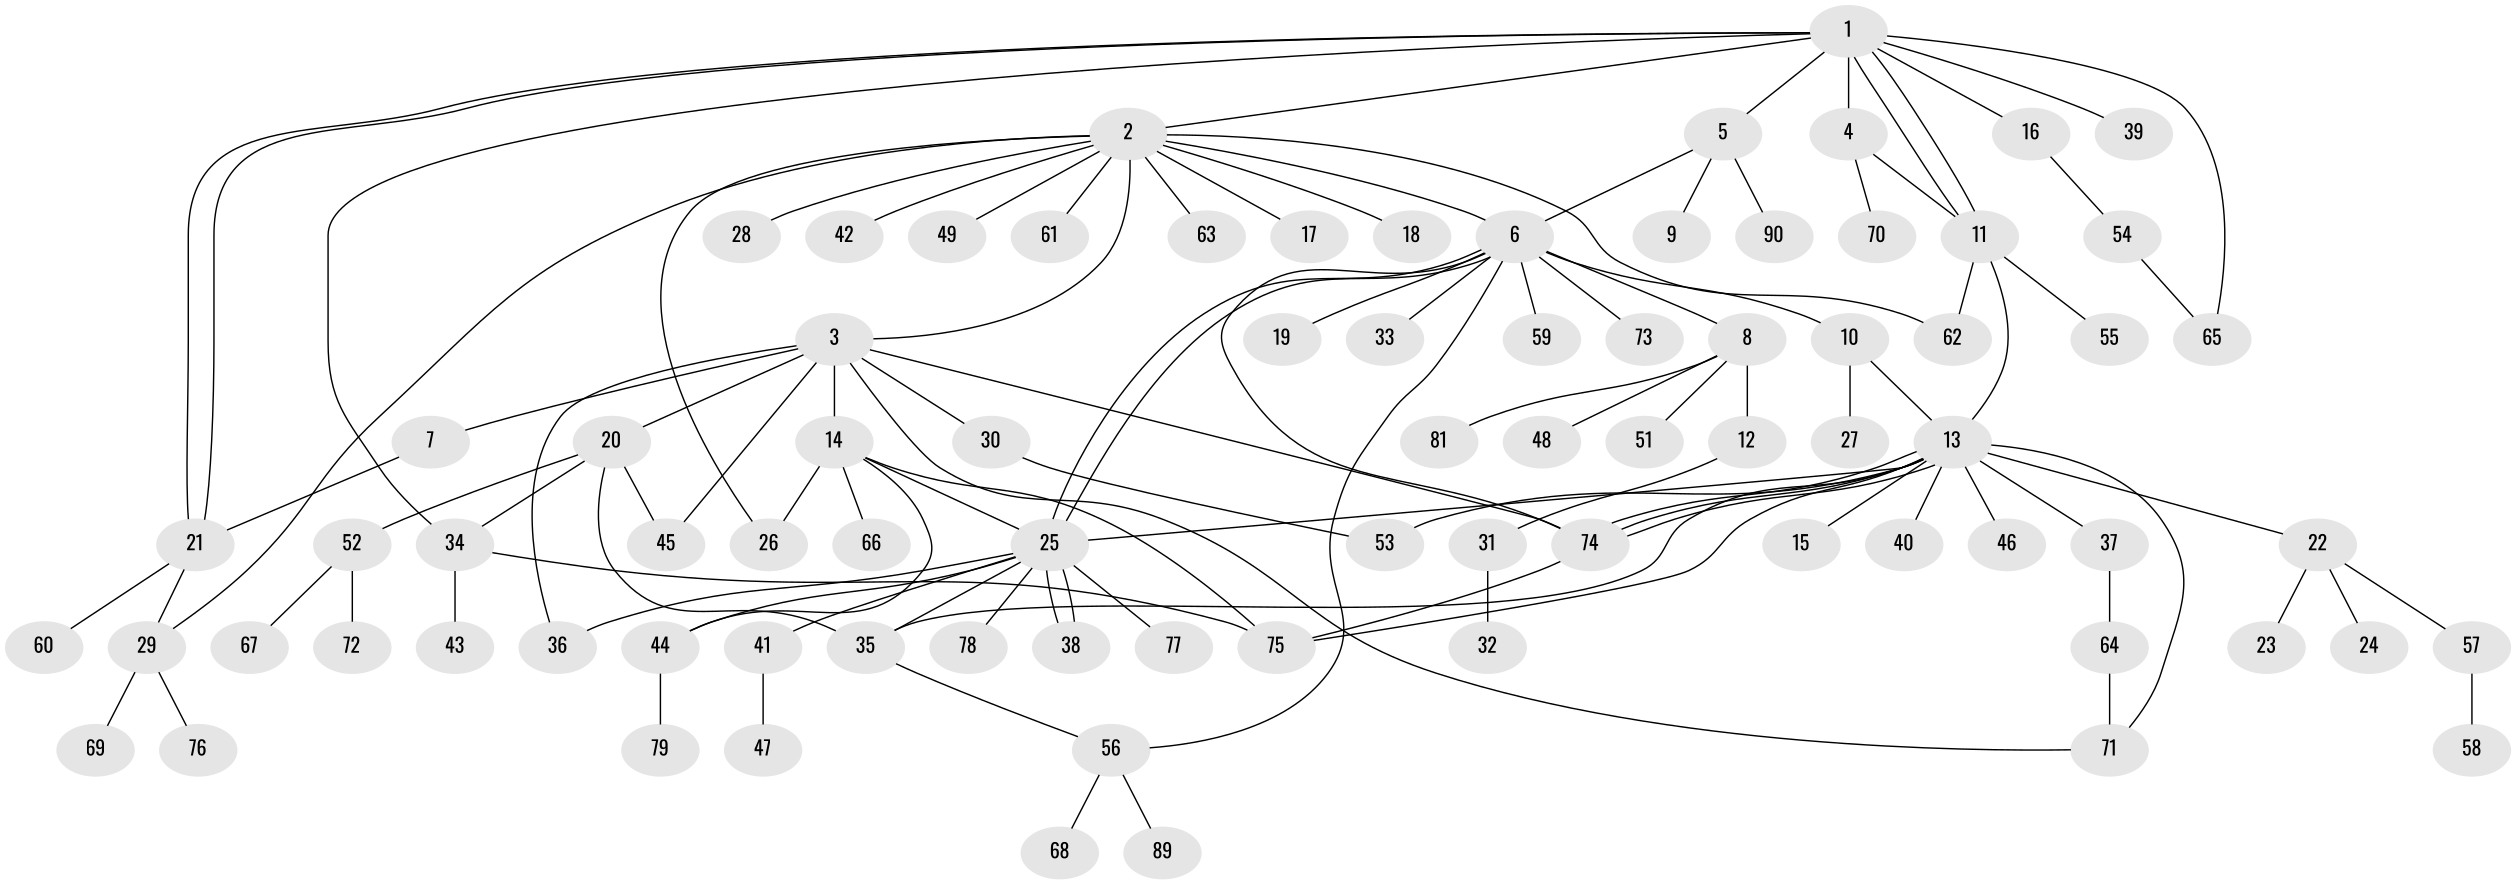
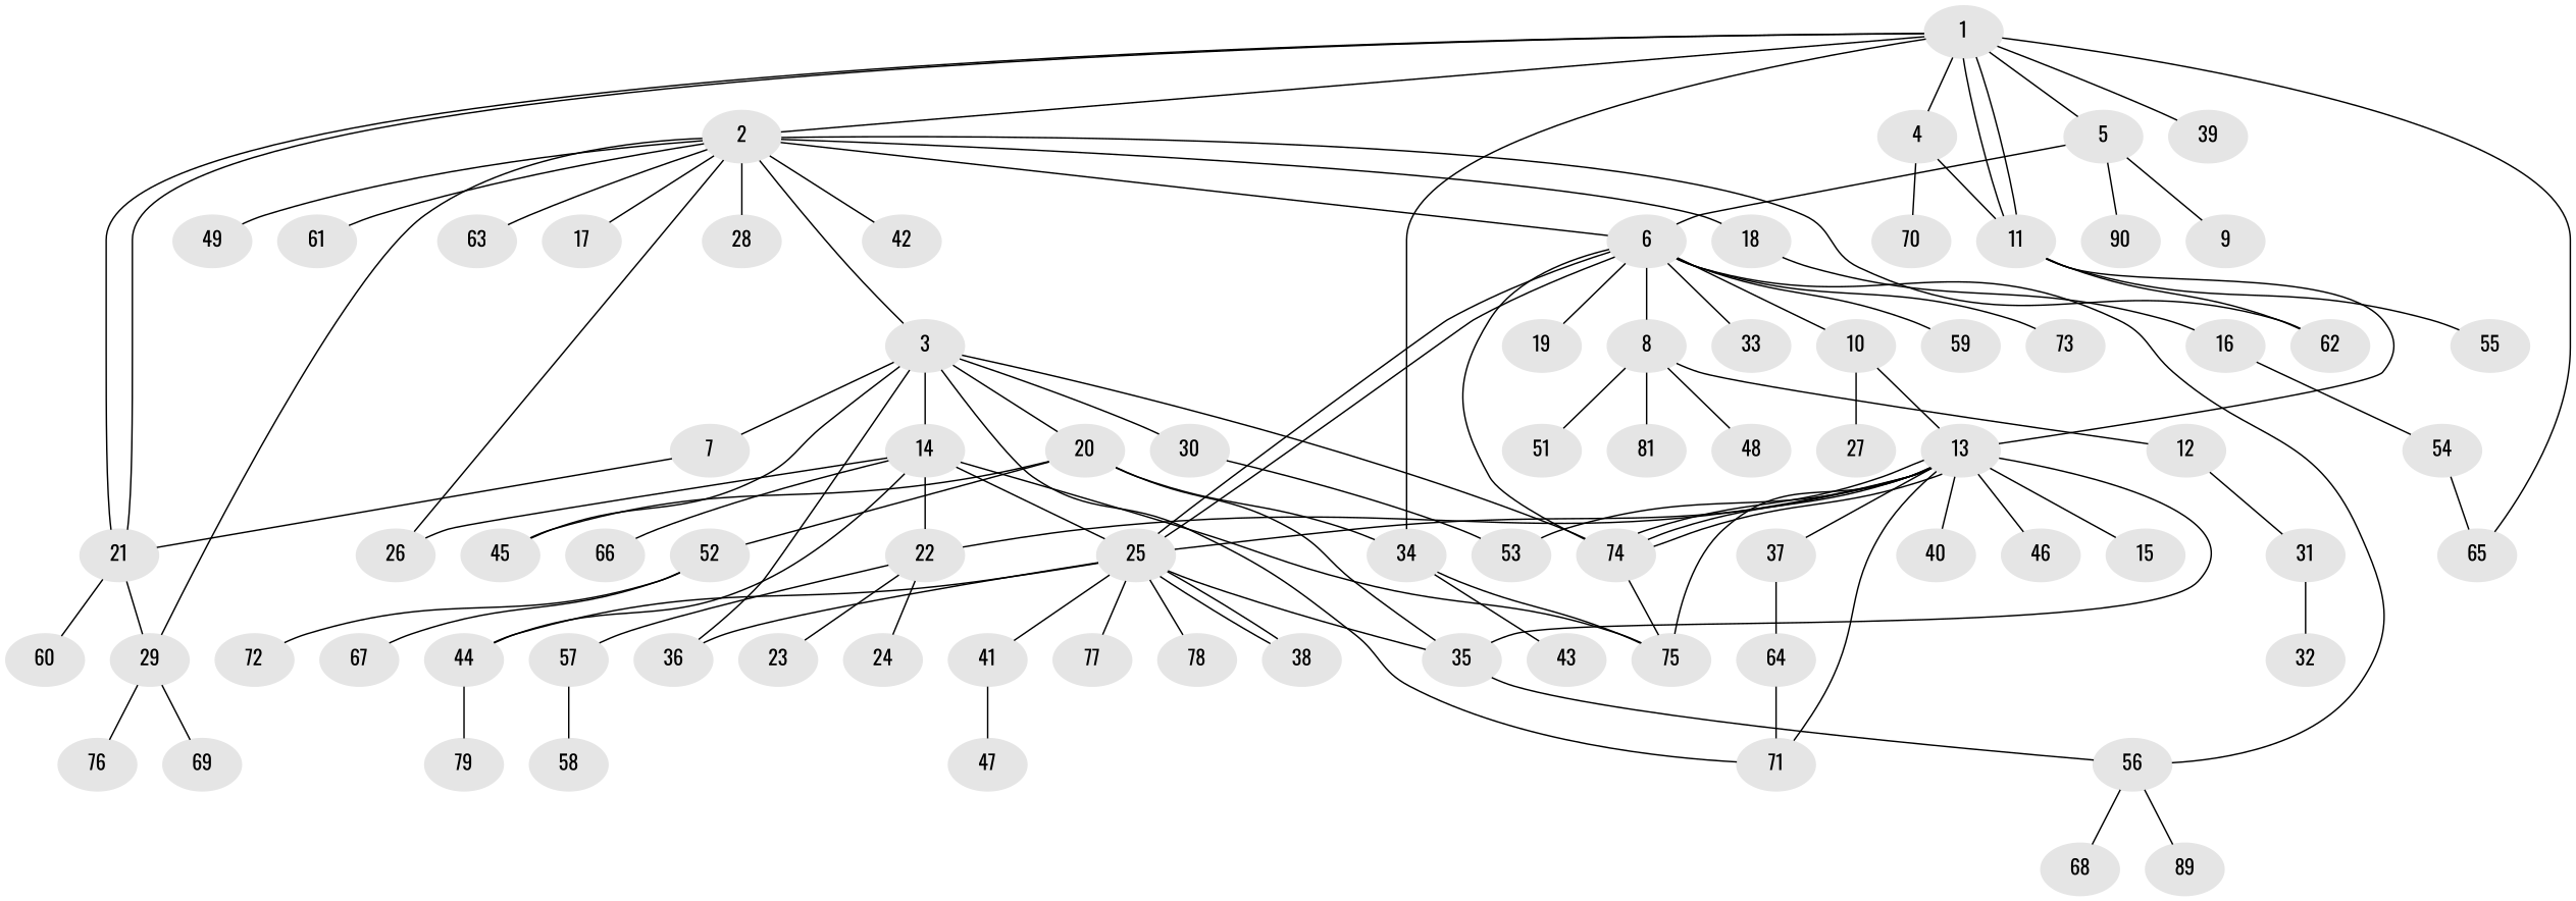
  graph {
    fontname=Oswald
    node [color=gray90 fontname=Oswald style=filled]
    edge [fontname=Oswald]
    1
    2
    4
    5
    11
    16
    21
    34
    39
    65
    3
    6
    17
    18
    26
    28
    29
    42
    49
    61
    62
    63
    70
    9
    n25 [label=90]
    13
    55
    54
    60
    75
    43
    7
    14
    20
    30
    36
    45
    71
    74
    8
    10
    19
    25
    33
    56
    59
    73
    69
    76
    22
    44
    66
    35
    52
    53
    12
    48
    51
    81
    27
    38
    41
    77
    78
    68
    n66 [label=89]
    31
    15
    37
    40
    46
    32
    23
    24
    57
    64
    79
    67
    72
    58
    47
    1 -- 2
    1 -- 4
    1 -- 5
    1 -- 11
    1 -- 11
-   1 -- 16
+   18 -- 16
    1 -- 21
    1 -- 21
    1 -- 34
    1 -- 39
    1 -- 65
    2 -- 3
    2 -- 6
    2 -- 17
    2 -- 18
    2 -- 26
    2 -- 28
    2 -- 29
    2 -- 42
    2 -- 49
    2 -- 61
    2 -- 62
    2 -- 63
    4 -- 11
    4 -- 70
    5 -- 6
    5 -- 9
    5 -- n25
    11 -- 62
    11 -- 13
    11 -- 55
    16 -- 54
    21 -- 29
    21 -- 60
    34 -- 75
    34 -- 43
    3 -- 7
    3 -- 14
    3 -- 20
    3 -- 30
    3 -- 36
    3 -- 45
    3 -- 71
    3 -- 74
    6 -- 74
    6 -- 8
    6 -- 10
    6 -- 19
    6 -- 25
    6 -- 25
    6 -- 33
    6 -- 56
    6 -- 59
    6 -- 73
    29 -- 69
    29 -- 76
    13 -- 75
    13 -- 71
    13 -- 74
    13 -- 74
    13 -- 74
    13 -- 25
    13 -- 22
    13 -- 35
    13 -- 53
    13 -- 15
    13 -- 37
    13 -- 40
    13 -- 46
    54 -- 65
    7 -- 21
    14 -- 26
    14 -- 75
    14 -- 25
+   14 -- 22
    14 -- 44
    14 -- 66
    20 -- 34
    20 -- 45
    20 -- 35
    20 -- 52
    30 -- 53
    74 -- 75
    8 -- 12
    8 -- 48
    8 -- 51
    8 -- 81
    10 -- 13
    10 -- 27
    25 -- 36
    25 -- 44
    25 -- 35
    25 -- 38
    25 -- 38
    25 -- 41
    25 -- 77
    25 -- 78
    56 -- 68
    56 -- n66
    22 -- 23
    22 -- 24
    22 -- 57
    44 -- 79
    35 -- 56
    52 -- 67
    52 -- 72
    12 -- 31
    41 -- 47
    31 -- 32
    37 -- 64
    57 -- 58
    64 -- 71
  }
